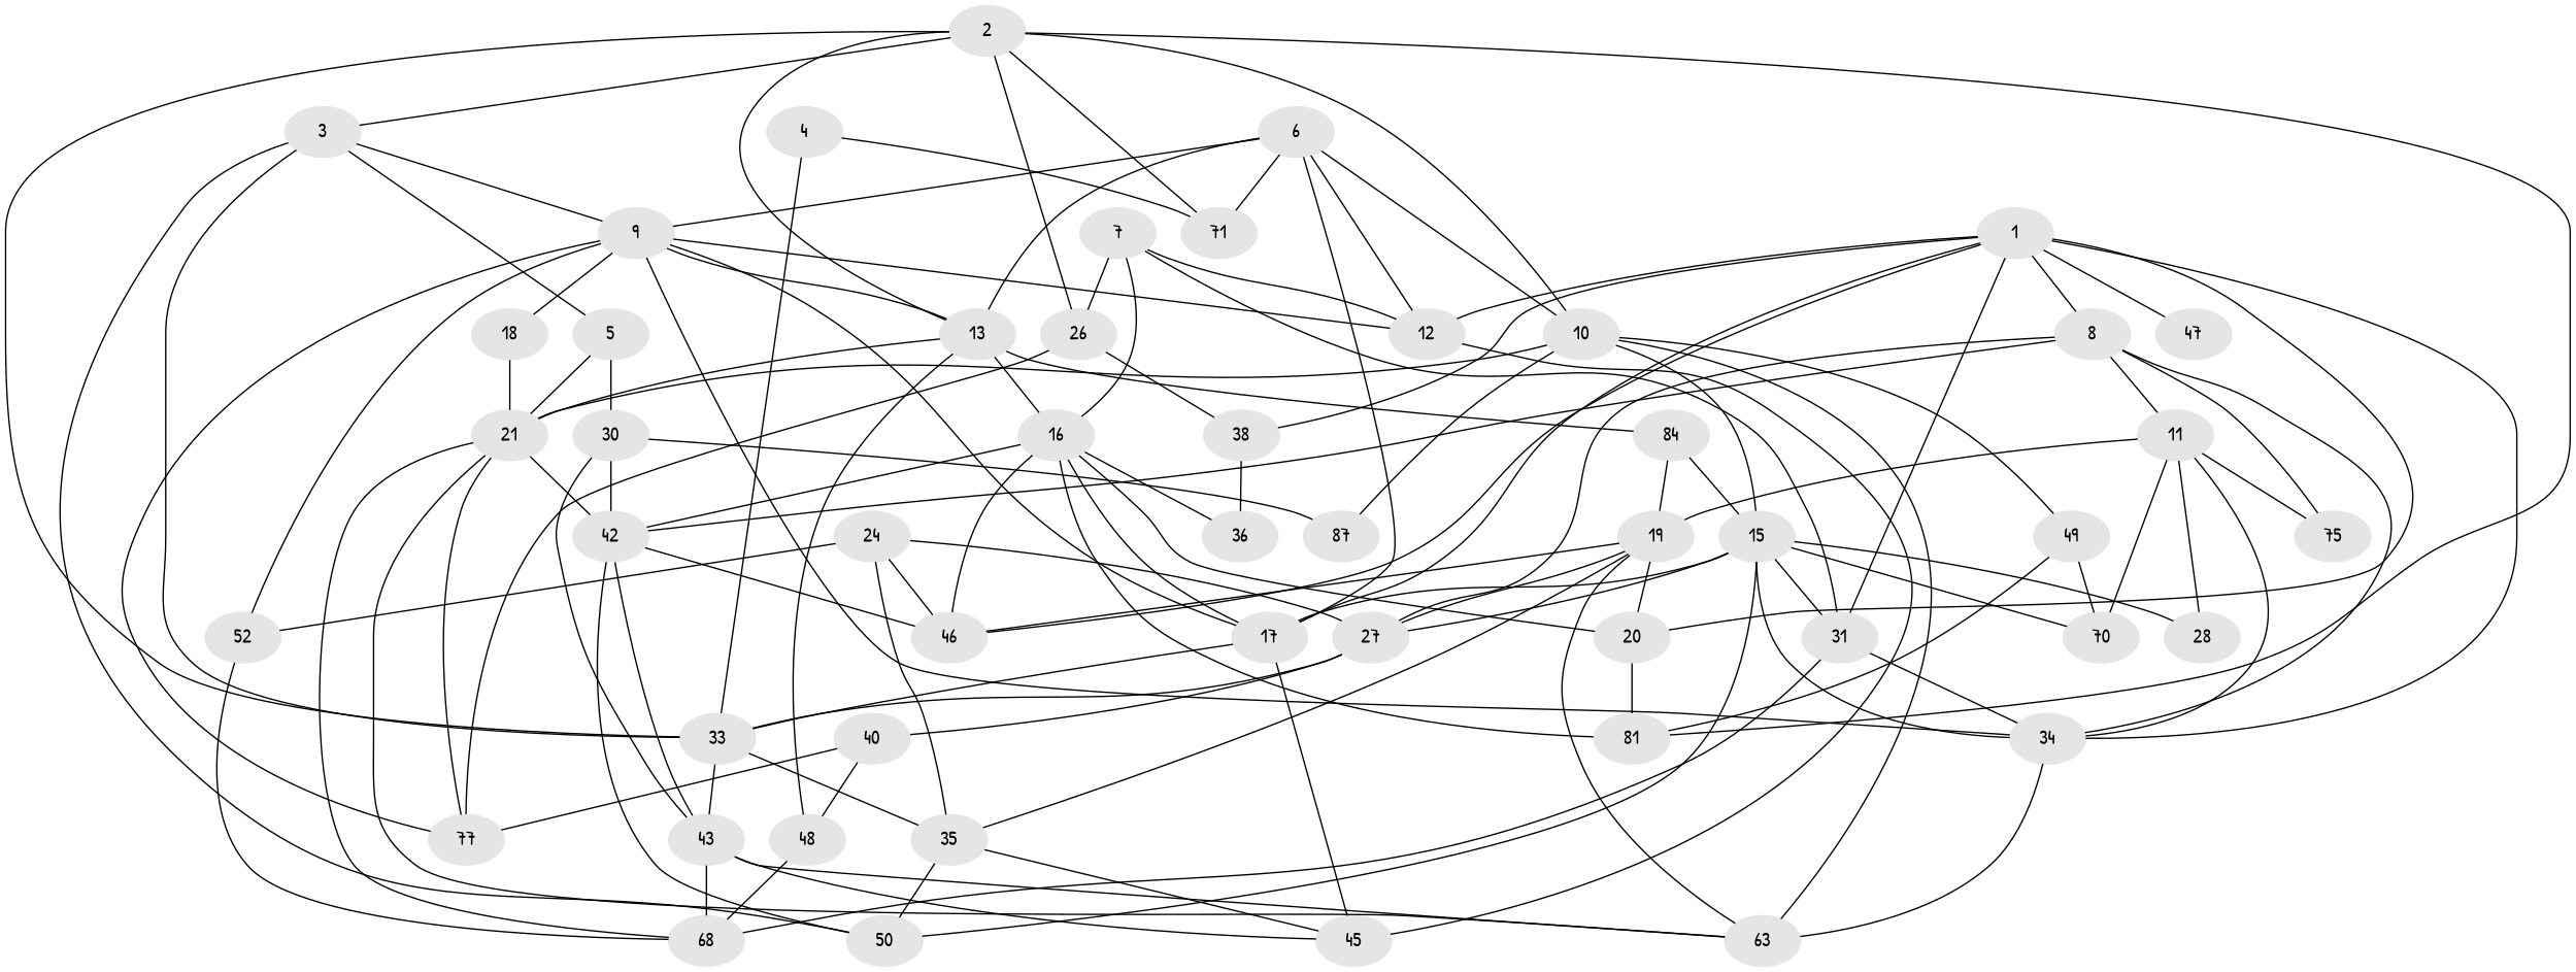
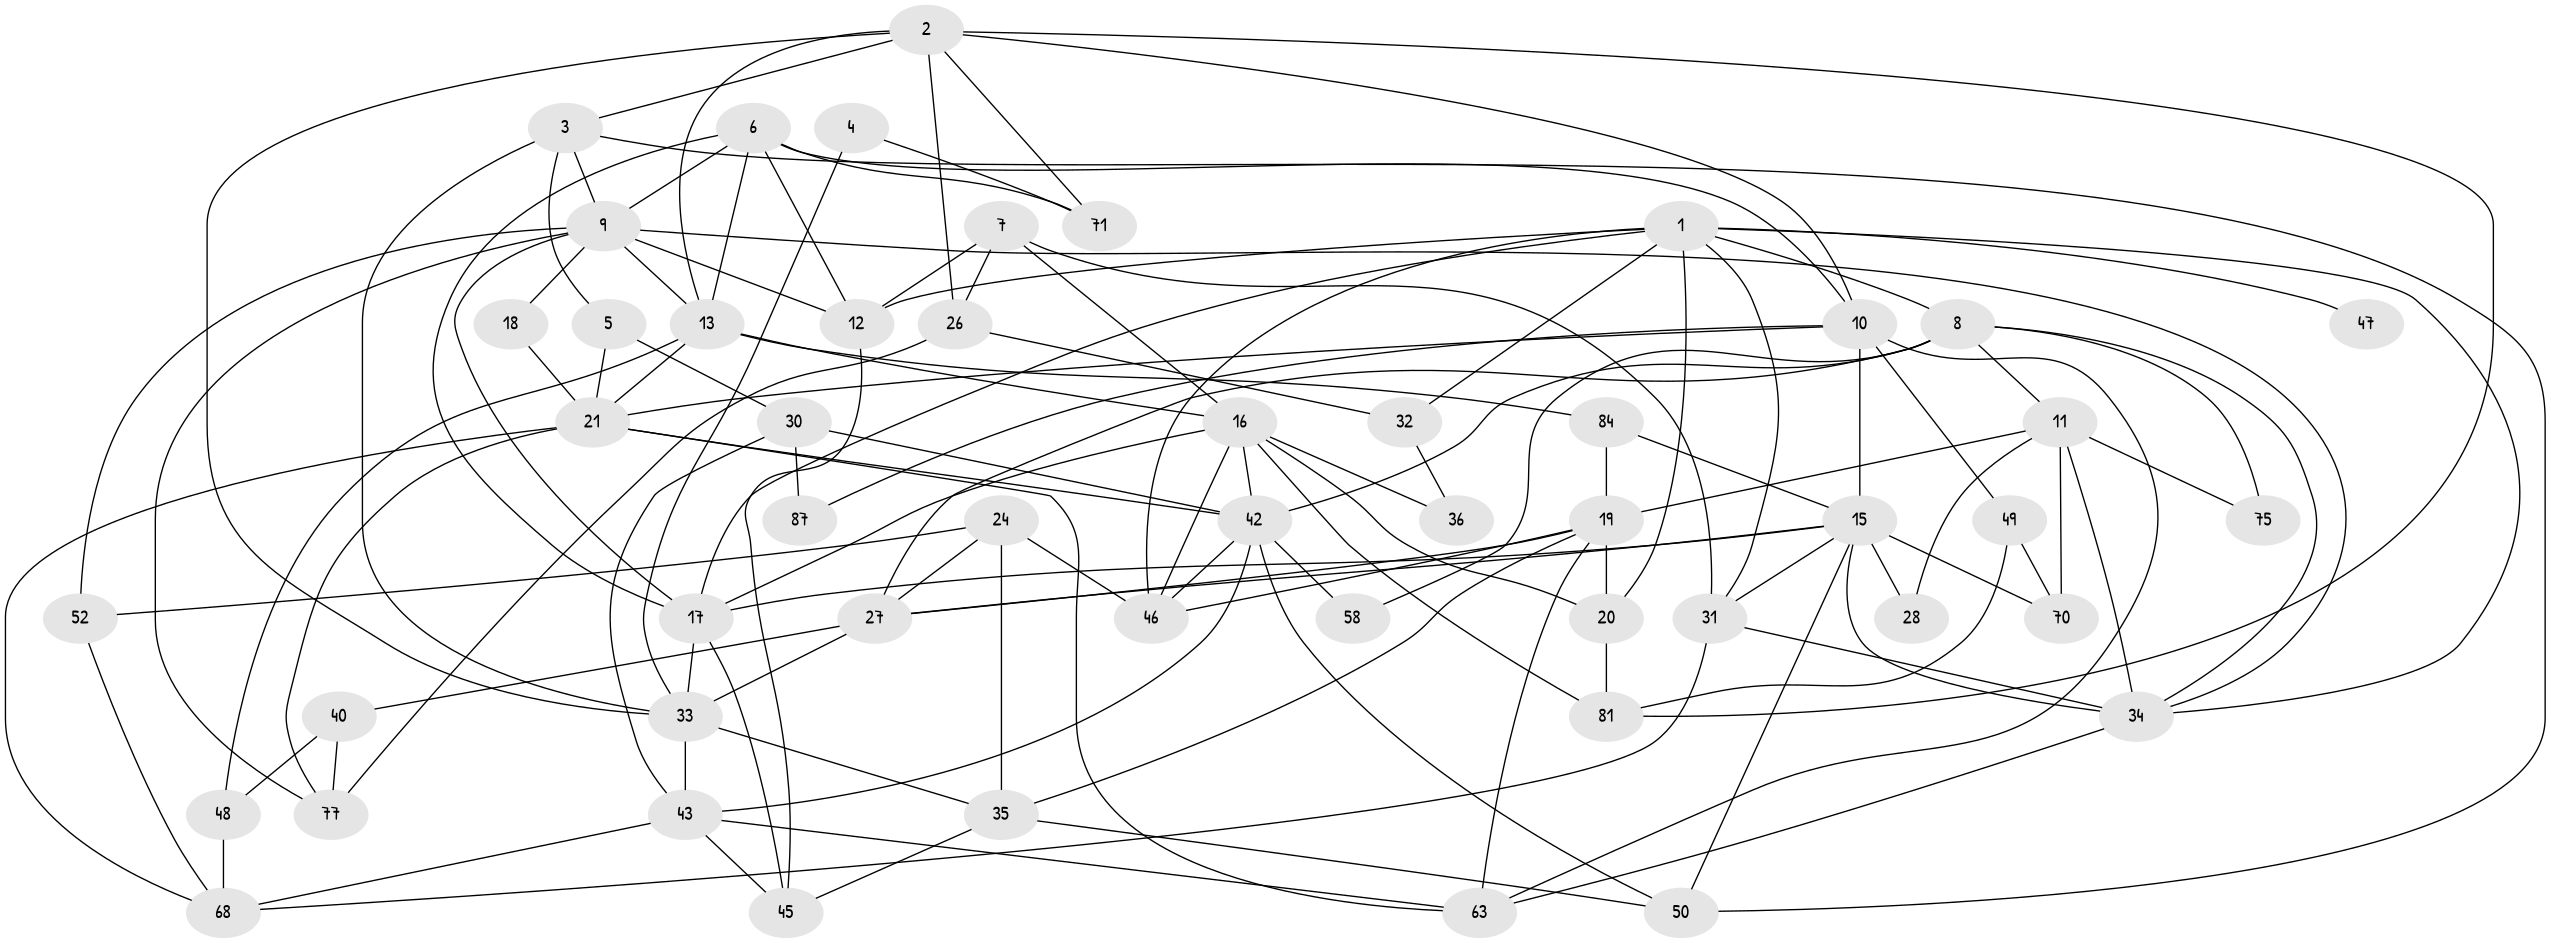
  graph {
    fontname="Patrick Hand"
    node [color=gray90 fontname="Patrick Hand" style=filled]
    edge [fontname="Patrick Hand"]
    1 [super="+23"]
    8 [super="+66"]
    12 [super="+62"]
    17 [super="+56"]
    20 [super="+44"]
    31 [super="+60"]
-   32 [super="+57" label=38]
+   32 [super="+57"]
    34 [super="+61"]
    46 [super="+51"]
    47 [super="+73"]
    11 [super="+41"]
    27 [super="+53"]
    42 [super="+54"]
+   58
    75
    45
    33 [super="+67"]
    81
    68 [super="+76"]
    36
    63
    2 [super="+79"]
    3 [super="+39"]
    10 [super="+65"]
    13 [super="+59"]
    26
    71
    5
    9 [super="+37"]
    50 [super="+78"]
    21 [super="+29"]
    15 [super="+22"]
    49
    n34 [label=87]
    16 [super="+74"]
    n36 [label=84 super="+69"]
    48
    77
    35
    43 [super="+55"]
    30 [super="+72"]
    18
    52
    4
    6 [super="+38"]
    7
    19 [super="+64"]
    28
    70
    40
    24 [super="+25"]
    1 -- 8
    1 -- 12
    1 -- 17
    1 -- 20
    1 -- 31
    1 -- 32 [weight=2]
    1 -- 34
    1 -- 46
    1 -- 47 [weight=2]
    8 -- 34
    8 -- 11
    8 -- 27 [weight=2]
    8 -- 42
+   8 -- 58
    8 -- 75
    12 -- 45
    17 -- 45
    17 -- 33
    20 -- 81
    31 -- 34
    31 -- 68
    32 -- 36
    34 -- 63
    11 -- 34
    11 -- 75
    11 -- 19
    11 -- 28
    11 -- 70
    27 -- 33
    27 -- 40
    42 -- 46
+   42 -- 58
    42 -- 50
    42 -- 43
    33 -- 35
    33 -- 43
    2 -- 33
    2 -- 81
    2 -- 3
    2 -- 10
    2 -- 13
    2 -- 26
    2 -- 71
    3 -- 33 [weight=2]
    3 -- 5
    3 -- 9
    3 -- 50
    10 -- 63
    10 -- 21
    10 -- 15
    10 -- 49
    10 -- n34
    13 -- 21
    13 -- 16
    13 -- n36
    13 -- 48
    26 -- 32
    26 -- 77
    5 -- 21
    5 -- 30
    9 -- 12
    9 -- 17
    9 -- 34
    9 -- 13
    9 -- 77
    9 -- 18
    9 -- 52
    21 -- 42
    21 -- 68
    21 -- 63
    21 -- 77
    15 -- 17
    15 -- 31
    15 -- 34
    15 -- 27
    15 -- 50
    15 -- 28
    15 -- 70
    49 -- 81
    49 -- 70
    16 -- 17
    16 -- 20
    16 -- 46
    16 -- 42
    16 -- 81
    16 -- 36
    n36 -- 15
    n36 -- 19
    48 -- 68
    35 -- 45
    35 -- 50
    43 -- 45
    43 -- 68
    43 -- 63
    30 -- 42
    30 -- n34 [weight=2]
    30 -- 43
    18 -- 21
    52 -- 68
    4 -- 33
    4 -- 71
    6 -- 12
    6 -- 17
    6 -- 10
    6 -- 13
    6 -- 71
    6 -- 9
    7 -- 12
    7 -- 31
    7 -- 26
    7 -- 16
    19 -- 20
    19 -- 46
    19 -- 27
    19 -- 63
    19 -- 35
    40 -- 48
    40 -- 77
    24 -- 46
    24 -- 27
    24 -- 35
    24 -- 52
  }
